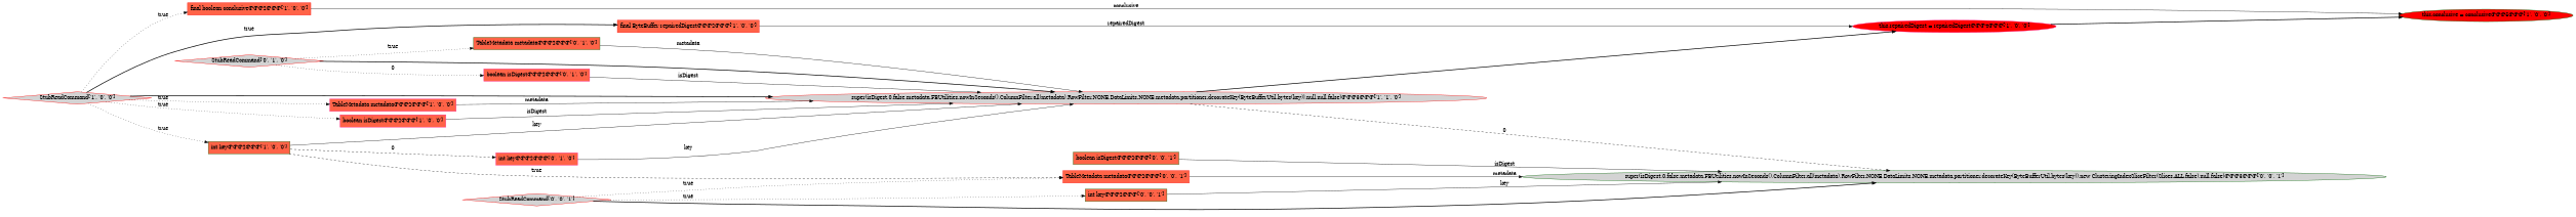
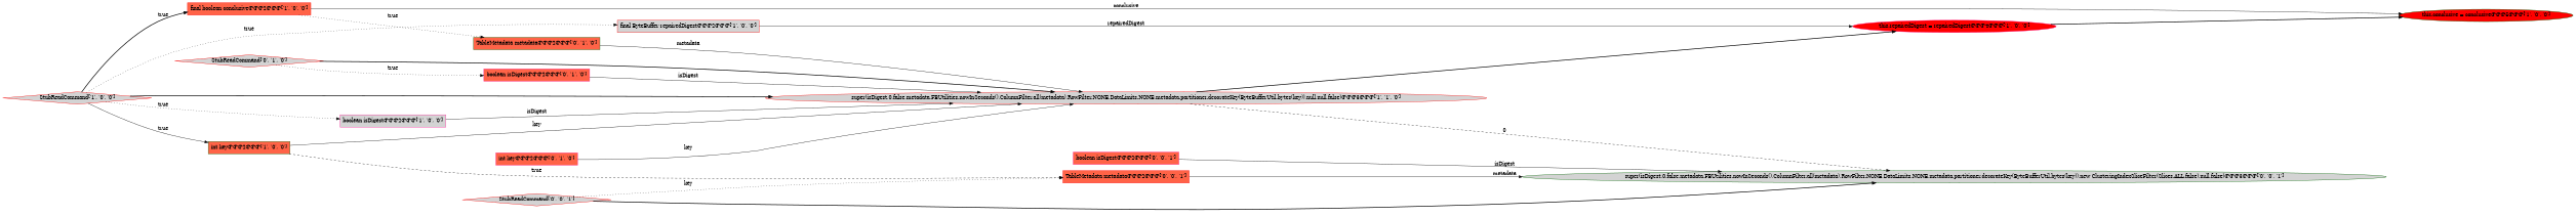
  digraph {
    rankdir=LR
    node [color=red fillcolor=tomato shape=box style=filled]
    edge [style=solid]
-   n1 [color=darkgreen label="int key@@@2@@@['0', '0', '1']"]
    n2 [color=darkgreen fillcolor=lightgray label="super(isDigest,0,false,metadata,FBUtilities.nowInSeconds(),ColumnFilter.all(metadata),RowFilter.NONE,DataLimits.NONE,metadata.partitioner.decorateKey(ByteBufferUtil.bytes(key)),new ClusteringIndexSliceFilter(Slices.ALL,false),null,false)@@@3@@@['0', '0', '1']" shape=ellipse]
    n3 [color=darkgreen fillcolor=red label="this.conclusive = conclusive@@@5@@@['1', '0', '0']" shape=ellipse]
    n4 [fillcolor=lightgray label="StubReadCommand['0', '1', '0']" shape=diamond]
    n5 [color=deeppink label="boolean isDigest@@@2@@@['0', '1', '0']"]
    n6 [color=darkgreen label="TableMetadata metadata@@@2@@@['0', '1', '0']"]
    n7 [fillcolor=lightgray label="super(isDigest,0,false,metadata,FBUtilities.nowInSeconds(),ColumnFilter.all(metadata),RowFilter.NONE,DataLimits.NONE,metadata.partitioner.decorateKey(ByteBufferUtil.bytes(key)),null,null,false)@@@3@@@['1', '1', '0']" shape=ellipse]
    n8 [color=deeppink label="int key@@@2@@@['0', '1', '0']"]
    n9 [color=deeppink fillcolor=red label="this.repairedDigest = repairedDigest@@@4@@@['1', '0', '0']" shape=ellipse]
-   n10 [color=deeppink label="TableMetadata metadata@@@2@@@['1', '0', '0']"]
    n11 [fillcolor=lightgray label="StubReadCommand['1', '0', '0']" shape=diamond]
    n12 [color=darkgreen label="int key@@@2@@@['1', '0', '0']"]
    n13 [label="final boolean conclusive@@@2@@@['1', '0', '0']"]
-   n14 [label="final ByteBuffer repairedDigest@@@2@@@['1', '0', '0']"]
-   n15 [color=deeppink label="boolean isDigest@@@2@@@['1', '0', '0']"]
+   n14 [fillcolor=lightgray label="final ByteBuffer repairedDigest@@@2@@@['1', '0', '0']"]
+   n15 [color=deeppink fillcolor=lightgray label="boolean isDigest@@@2@@@['1', '0', '0']"]
    n16 [label="TableMetadata metadata@@@2@@@['0', '0', '1']"]
-   n17 [color=darkgreen label="boolean isDigest@@@2@@@['0', '0', '1']"]
+   n17 [color=deeppink label="boolean isDigest@@@2@@@['0', '0', '1']"]
    n18 [fillcolor=lightgray label="StubReadCommand['0', '0', '1']" shape=diamond]
-   n1 -> n2 [label=key]
-   n4 -> n5 [label=0 style=dotted]
-   n4 -> n6 [label=true style=dotted]
+   n4 -> n5 [label=true style=dotted]
+   n13 -> n6 [label=true style=dotted]
    n4 -> n7 [style=bold]
    n5 -> n7 [label=isDigest]
    n6 -> n7 [label=metadata]
    n7 -> n2 [label=0 style=dashed]
    n7 -> n9 [style=bold]
    n8 -> n7 [label=key]
    n9 -> n3 [style=bold]
-   n10 -> n7 [label=metadata]
    n11 -> n7 [style=bold]
-   n11 -> n10 [label=true style=dotted]
-   n11 -> n12 [label=true style=dotted]
-   n11 -> n13 [label=true style=dotted]
-   n11 -> n14 [label=true style=bold]
+   n11 -> n12 [label=true]
+   n11 -> n13 [label=true style=bold]
+   n11 -> n14 [label=true style=dotted]
    n11 -> n15 [label=true style=dotted]
    n12 -> n7 [label=key]
-   n12 -> n8 [label=0 style=dashed]
    n12 -> n16 [label=true style=dashed]
    n13 -> n3 [label=conclusive]
    n14 -> n9 [label=repairedDigest]
    n15 -> n7 [label=isDigest]
    n16 -> n2 [label=metadata]
    n17 -> n2 [label=isDigest]
-   n18 -> n1 [label=true style=dotted]
    n18 -> n2 [style=bold]
-   n18 -> n16 [label=true style=dotted]
+   n18 -> n16 [label=key style=dotted]
  }
